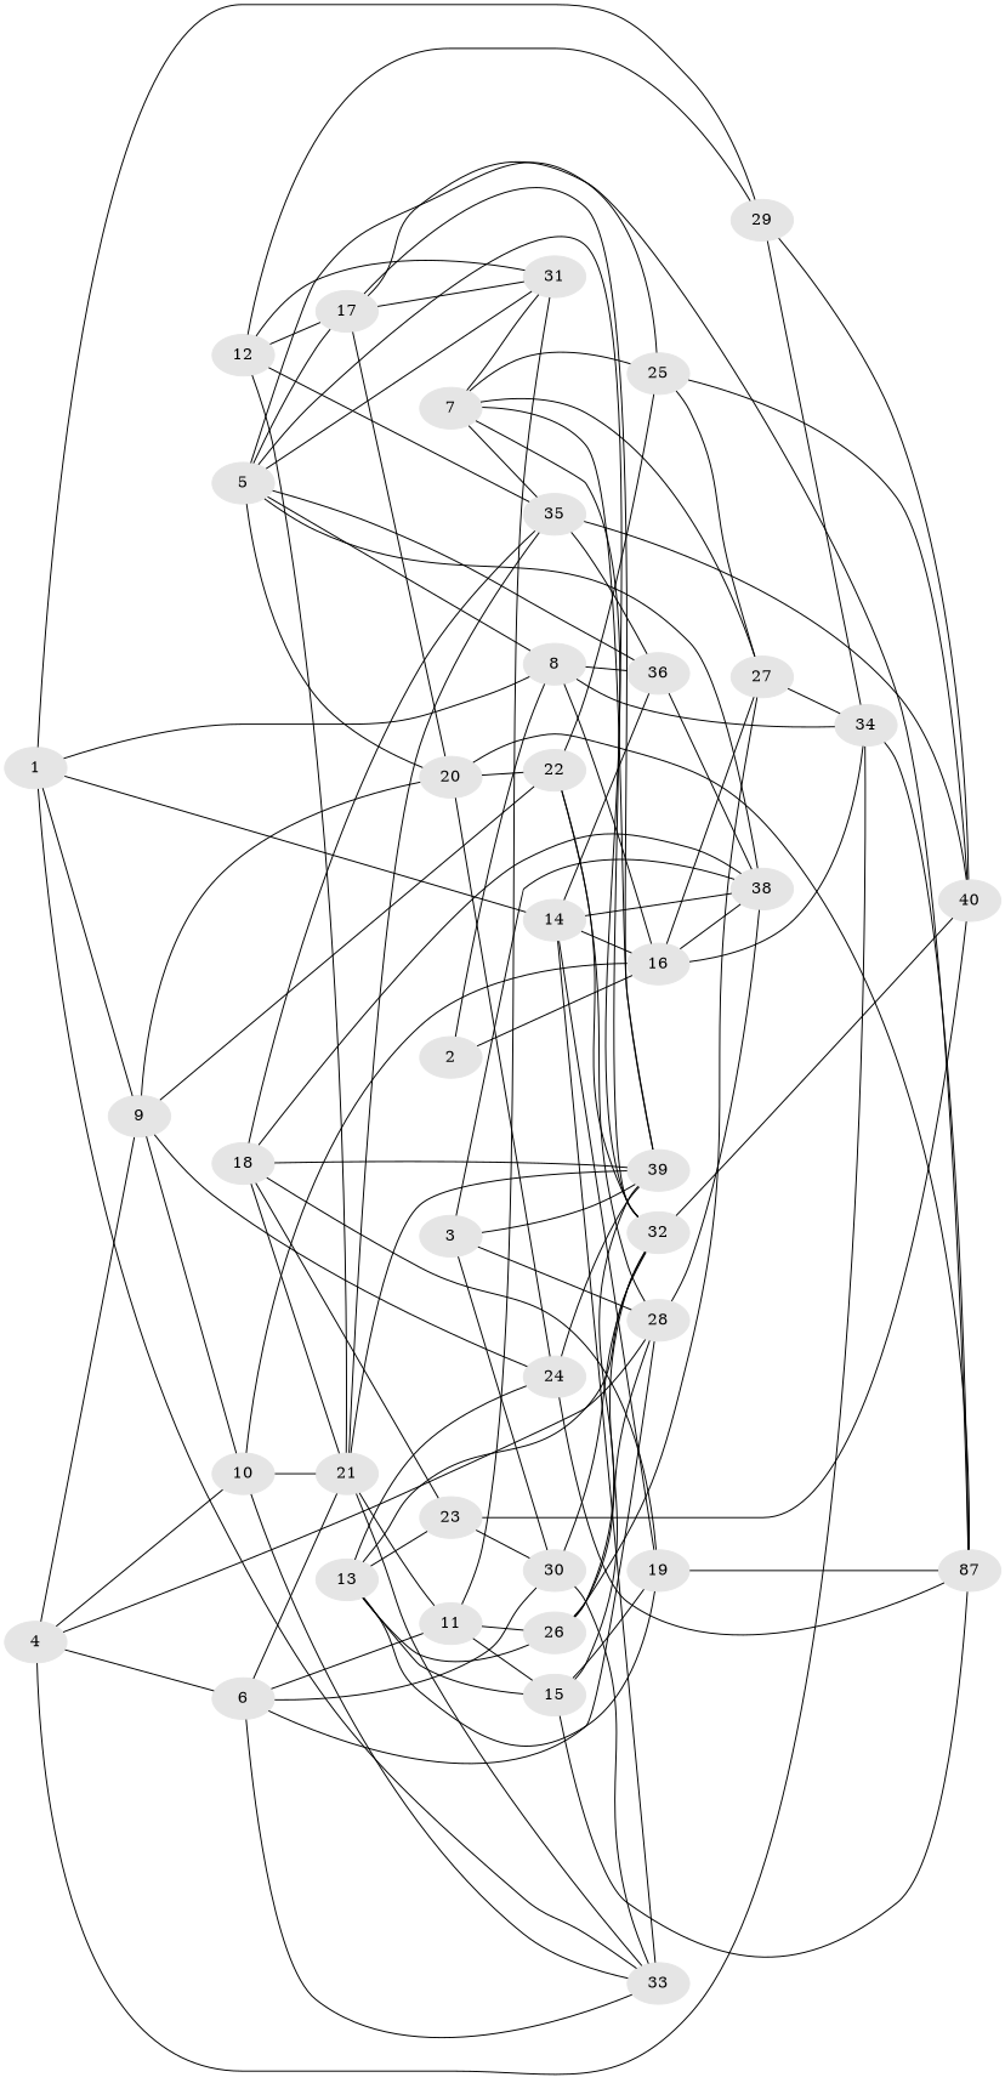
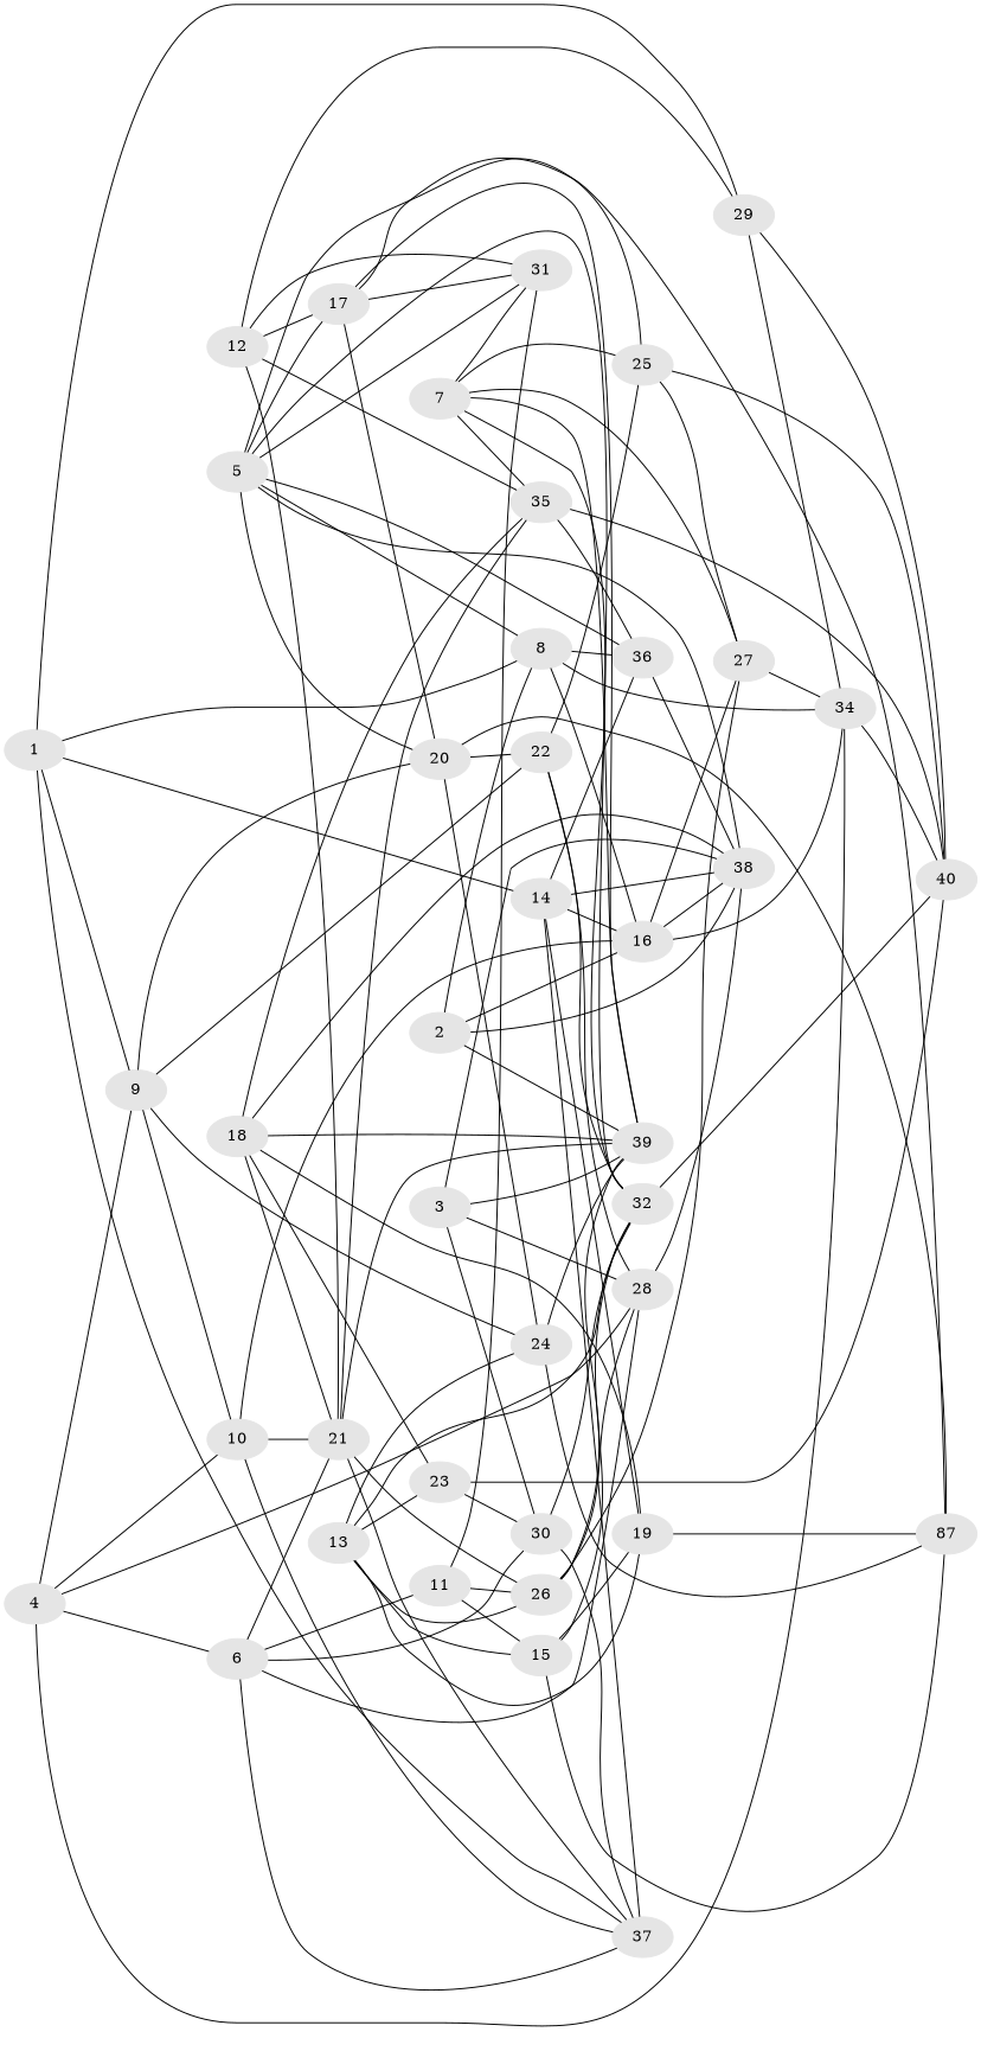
  graph {
    rankdir=LR
    node [color=gray90 style=filled]
    edge [weight=1.0]
    1
    8
    9
    14
    29
-   33
+   33 [label=37]
    16
    34
    36
    10
    20
    22
    24
    38
    19
    40
    2
    39
    27
    3
    28
    30
    32
    4
    6
    11
    21
    5
    17
    25
    31
    n32 [label=87]
    15
    26
    35
    7
    12
    13
    23
    18
    1 -- 8 [weight=2.0]
    1 -- 9
    1 -- 14
    1 -- 29
    1 -- 33
    8 -- 16
    8 -- 34
    8 -- 36 [weight=2.0]
    9 -- 10
    9 -- 20
    9 -- 22
    9 -- 24
    14 -- 33
    14 -- 16
    14 -- 36 [weight=2.0]
    14 -- 38 [weight=2.0]
    14 -- 19
    29 -- 34
    29 -- 40
    16 -- 34 [weight=2.0]
    16 -- 38
    16 -- 27
-   34 -- n32
+   34 -- 40
    36 -- 38 [weight=2.0]
    10 -- 33 [weight=2.0]
    10 -- 16
    10 -- 21
    20 -- 22
    20 -- 24
    20 -- n32
    22 -- 28
    22 -- 32
    22 -- 25 [weight=2.0]
    24 -- 39 [weight=2.0]
    24 -- n32
    19 -- n32 [weight=2.0]
    2 -- 8
    2 -- 16
+   2 -- 38
+   2 -- 39
    27 -- 34 [weight=3.0]
    3 -- 38
    3 -- 39 [weight=2.0]
    3 -- 28
    3 -- 30 [weight=2.0]
    28 -- 38
    30 -- 33
    30 -- 32
    32 -- 40 [weight=2.0]
    4 -- 9
    4 -- 34 [weight=2.0]
    4 -- 10
    4 -- 28
    4 -- 6
    6 -- 33 [weight=2.0]
    6 -- 28
    6 -- 30
    6 -- 11 [weight=2.0]
    6 -- 21
    11 -- 31 [weight=2.0]
    11 -- 15
    11 -- 26
    21 -- 33
    21 -- 39
-   21 -- 11
+   21 -- 26
    21 -- 35
    5 -- 8
    5 -- 36
    5 -- 20
    5 -- 38
    5 -- 32
    5 -- 17
    5 -- 25
    5 -- 31
    17 -- 20
    17 -- 39
    17 -- 31
    17 -- n32
    25 -- 40
    25 -- 27 [weight=2.0]
    15 -- 19
    15 -- 32
    15 -- n32
    26 -- 39
    26 -- 27
    26 -- 28
    35 -- 36
    35 -- 40 [weight=2.0]
    7 -- 39
    7 -- 27
    7 -- 32
    7 -- 25
    7 -- 31
    7 -- 35
    12 -- 29
    12 -- 21
    12 -- 17
    12 -- 31
    12 -- 35 [weight=2.0]
    13 -- 24
    13 -- 19
    13 -- 32
    13 -- 15
    13 -- 26
    13 -- 23
    23 -- 40 [weight=3.0]
    23 -- 30
    18 -- 38
    18 -- 19
    18 -- 39
    18 -- 21
    18 -- 35
    18 -- 23
  }
